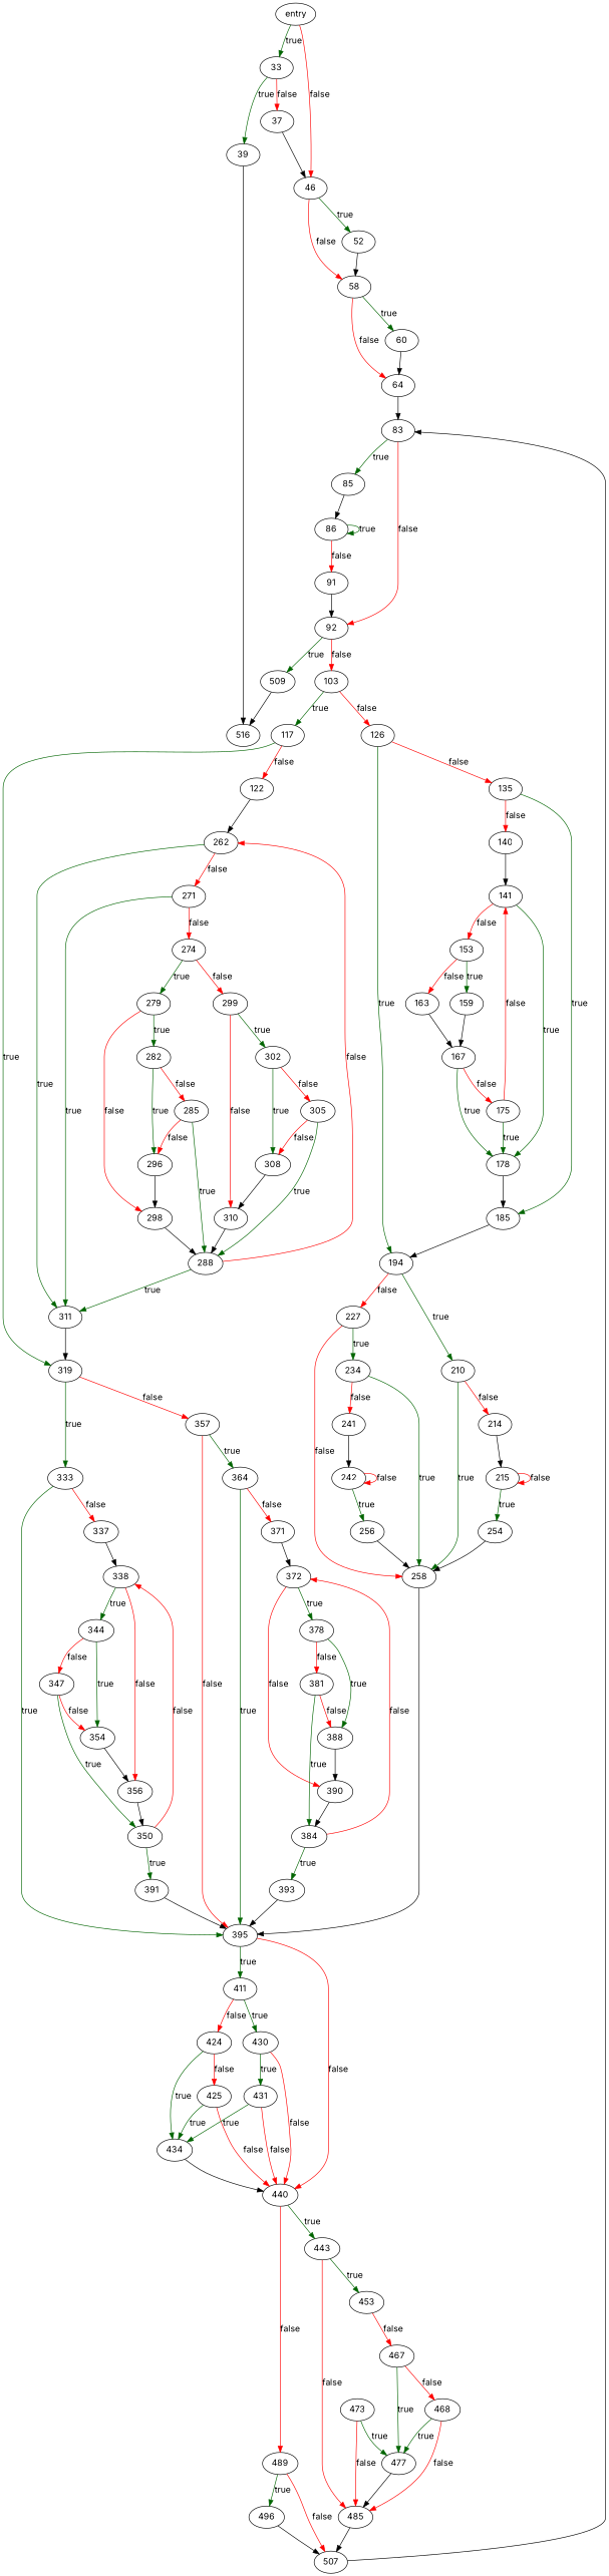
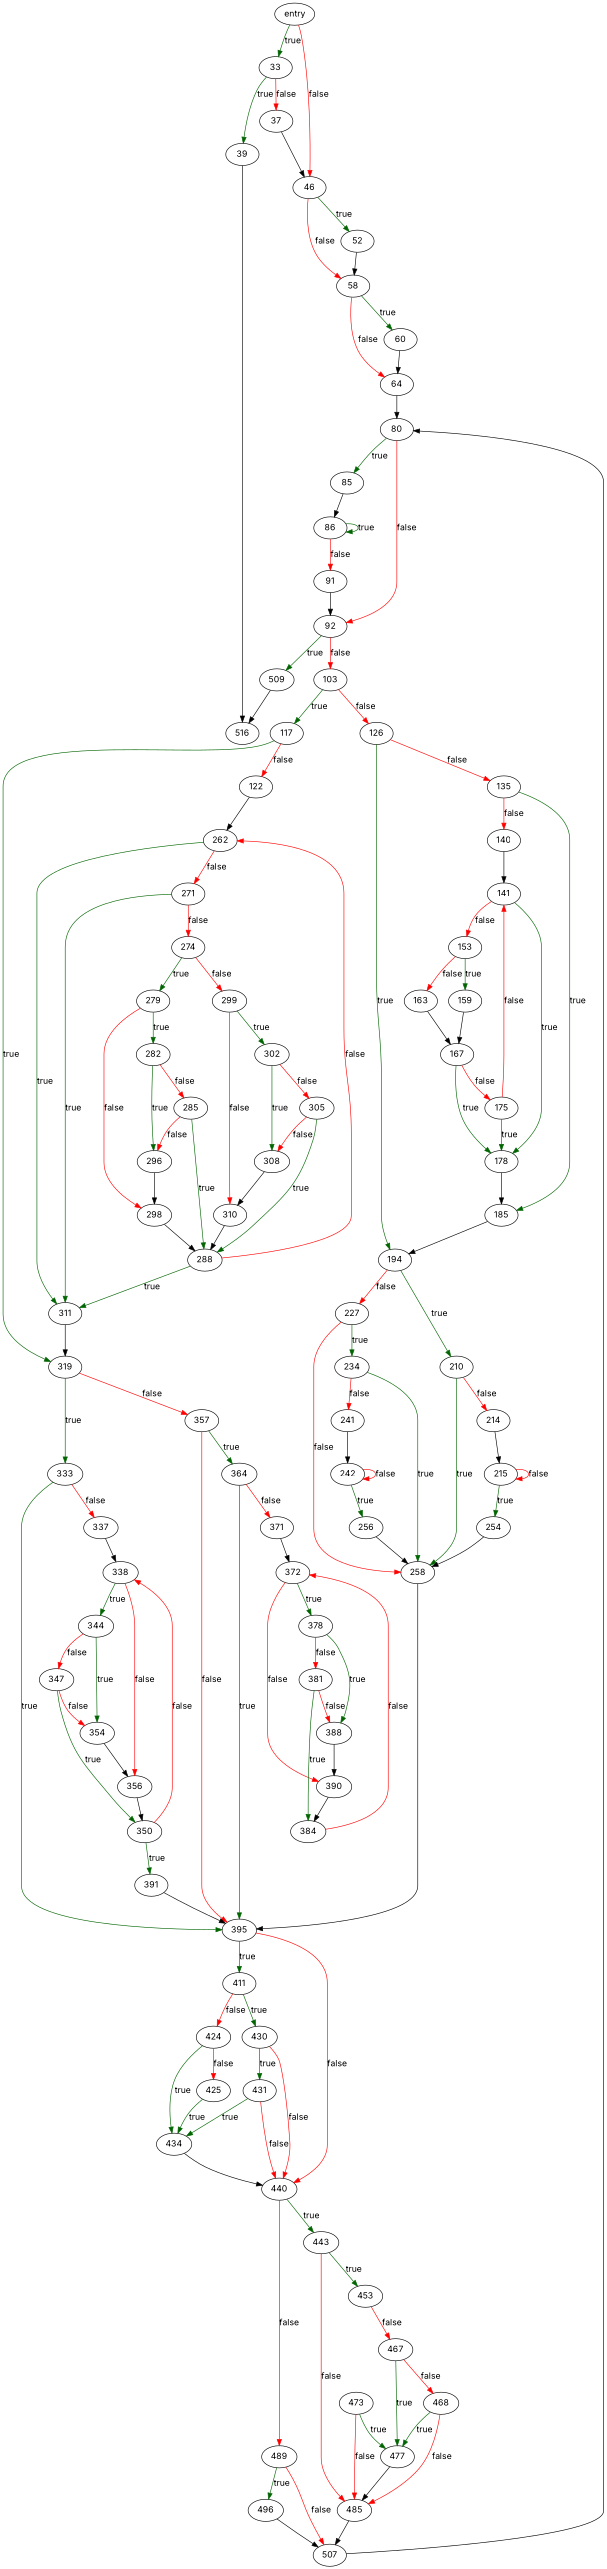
  digraph {
    fontname=Inter
    node [fontname=Inter]
    edge [color=red fontname=Inter]
    n1 [label=entry]
    33
    46
    37
    39
    52
    58
    516
    60
    n10 [label=64]
-   80 [label=83]
+   80
    85
    92
    86
    103
    509
    91
    117
    126
    122
    319
    135
    194
    262
    333
    357
    271
    311
    140
    185
    210
    227
    141
    153
    178
    159
    163
    167
    175
    214
    258
    234
    215
    395
    254
    241
    242
    256
    411
    440
    274
    279
    299
    282
    298
    302
    310
    285
    296
    288
    305
    308
    337
    364
    338
    344
    356
    347
    354
    350
    391
    371
    372
    378
    390
    381
    388
    384
-   393
    424
    430
    443
    489
    425
    434
    431
    453
    485
    507
    496
    467
    468
    477
    473
    n1 -> 33 [color=darkgreen label=true]
    n1 -> 46 [label=false]
    33 -> 37 [label=false]
    33 -> 39 [color=darkgreen label=true]
    46 -> 52 [color=darkgreen label=true]
    46 -> 58 [label=false]
    37 -> 46 [color=""]
    39 -> 516 [color=""]
    52 -> 58 [color=""]
    58 -> 60 [color=darkgreen label=true]
    58 -> n10 [label=false]
    60 -> n10 [color=""]
    n10 -> 80 [color=""]
    80 -> 85 [color=darkgreen label=true]
    80 -> 92 [label=false]
    85 -> 86 [color=""]
    92 -> 103 [label=false]
    92 -> 509 [color=darkgreen label=true]
    86 -> 86 [color=darkgreen label=true]
    86 -> 91 [label=false]
    103 -> 117 [color=darkgreen label=true]
    103 -> 126 [label=false]
    509 -> 516 [color=""]
    91 -> 92 [color=""]
    117 -> 122 [label=false]
    117 -> 319 [color=darkgreen label=true]
    126 -> 135 [label=false]
    126 -> 194 [color=darkgreen label=true]
    122 -> 262 [color=""]
    319 -> 333 [color=darkgreen label=true]
    319 -> 357 [label=false]
    135 -> 140 [label=false]
    135 -> 185 [color=darkgreen label=true]
    194 -> 210 [color=darkgreen label=true]
    194 -> 227 [label=false]
    262 -> 271 [label=false]
    262 -> 311 [color=darkgreen label=true]
    333 -> 395 [color=darkgreen label=true]
    333 -> 337 [label=false]
    357 -> 395 [label=false]
    357 -> 364 [color=darkgreen label=true]
    271 -> 311 [color=darkgreen label=true]
    271 -> 274 [label=false]
    311 -> 319 [color=""]
    140 -> 141 [color=""]
    185 -> 194 [color=""]
    210 -> 214 [label=false]
    210 -> 258 [color=darkgreen label=true]
    227 -> 258 [label=false]
    227 -> 234 [color=darkgreen label=true]
    141 -> 153 [label=false]
    141 -> 178 [color=darkgreen label=true]
    153 -> 159 [color=darkgreen label=true]
    153 -> 163 [label=false]
    178 -> 185 [color=""]
    159 -> 167 [color=""]
    163 -> 167 [color=""]
    167 -> 178 [color=darkgreen label=true]
    167 -> 175 [label=false]
    175 -> 141 [label=false]
    175 -> 178 [color=darkgreen label=true]
    214 -> 215 [color=""]
    258 -> 395 [color=""]
    234 -> 258 [color=darkgreen label=true]
    234 -> 241 [label=false]
    215 -> 215 [label=false]
    215 -> 254 [color=darkgreen label=true]
    395 -> 411 [color=darkgreen label=true]
    395 -> 440 [label=false]
    254 -> 258 [color=""]
    241 -> 242 [color=""]
    242 -> 242 [label=false]
    242 -> 256 [color=darkgreen label=true]
    256 -> 258 [color=""]
    411 -> 424 [label=false]
    411 -> 430 [color=darkgreen label=true]
    440 -> 443 [color=darkgreen label=true]
    440 -> 489 [label=false]
    274 -> 279 [color=darkgreen label=true]
    274 -> 299 [label=false]
    279 -> 282 [color=darkgreen label=true]
    279 -> 298 [label=false]
    299 -> 302 [color=darkgreen label=true]
    299 -> 310 [label=false]
    282 -> 285 [label=false]
    282 -> 296 [color=darkgreen label=true]
    298 -> 288 [color=""]
    302 -> 305 [label=false]
    302 -> 308 [color=darkgreen label=true]
    310 -> 288 [color=""]
    285 -> 296 [label=false]
    285 -> 288 [color=darkgreen label=true]
    296 -> 298 [color=""]
    288 -> 262 [label=false]
    288 -> 311 [color=darkgreen label=true]
    305 -> 288 [color=darkgreen label=true]
    305 -> 308 [label=false]
    308 -> 310 [color=""]
    337 -> 338 [color=""]
    364 -> 395 [color=darkgreen label=true]
    364 -> 371 [label=false]
    338 -> 344 [color=darkgreen label=true]
    338 -> 356 [label=false]
    344 -> 347 [label=false]
    344 -> 354 [color=darkgreen label=true]
    356 -> 350 [color=""]
    347 -> 354 [label=false]
    347 -> 350 [color=darkgreen label=true]
    354 -> 356 [color=""]
    350 -> 338 [label=false]
    350 -> 391 [color=darkgreen label=true]
    391 -> 395 [color=""]
    371 -> 372 [color=""]
    372 -> 378 [color=darkgreen label=true]
    372 -> 390 [label=false]
    378 -> 381 [label=false]
    378 -> 388 [color=darkgreen label=true]
    390 -> 384 [color=""]
    381 -> 388 [label=false]
    381 -> 384 [color=darkgreen label=true]
    388 -> 390 [color=""]
    384 -> 372 [label=false]
-   384 -> 393 [color=darkgreen label=true]
-   393 -> 395 [color=""]
    424 -> 425 [label=false]
    424 -> 434 [color=darkgreen label=true]
    430 -> 440 [label=false]
    430 -> 431 [color=darkgreen label=true]
    443 -> 453 [color=darkgreen label=true]
    443 -> 485 [label=false]
    489 -> 507 [label=false]
    489 -> 496 [color=darkgreen label=true]
-   425 -> 440 [label=false]
    425 -> 434 [color=darkgreen label=true]
    434 -> 440 [color=""]
    431 -> 440 [label=false]
    431 -> 434 [color=darkgreen label=true]
    453 -> 467 [label=false]
    485 -> 507 [color=""]
    507 -> 80 [color=""]
    496 -> 507 [color=""]
    467 -> 468 [label=false]
    467 -> 477 [color=darkgreen label=true]
    468 -> 485 [label=false]
    468 -> 477 [color=darkgreen label=true]
    477 -> 485 [color=""]
    473 -> 485 [label=false]
    473 -> 477 [color=darkgreen label=true]
  }
